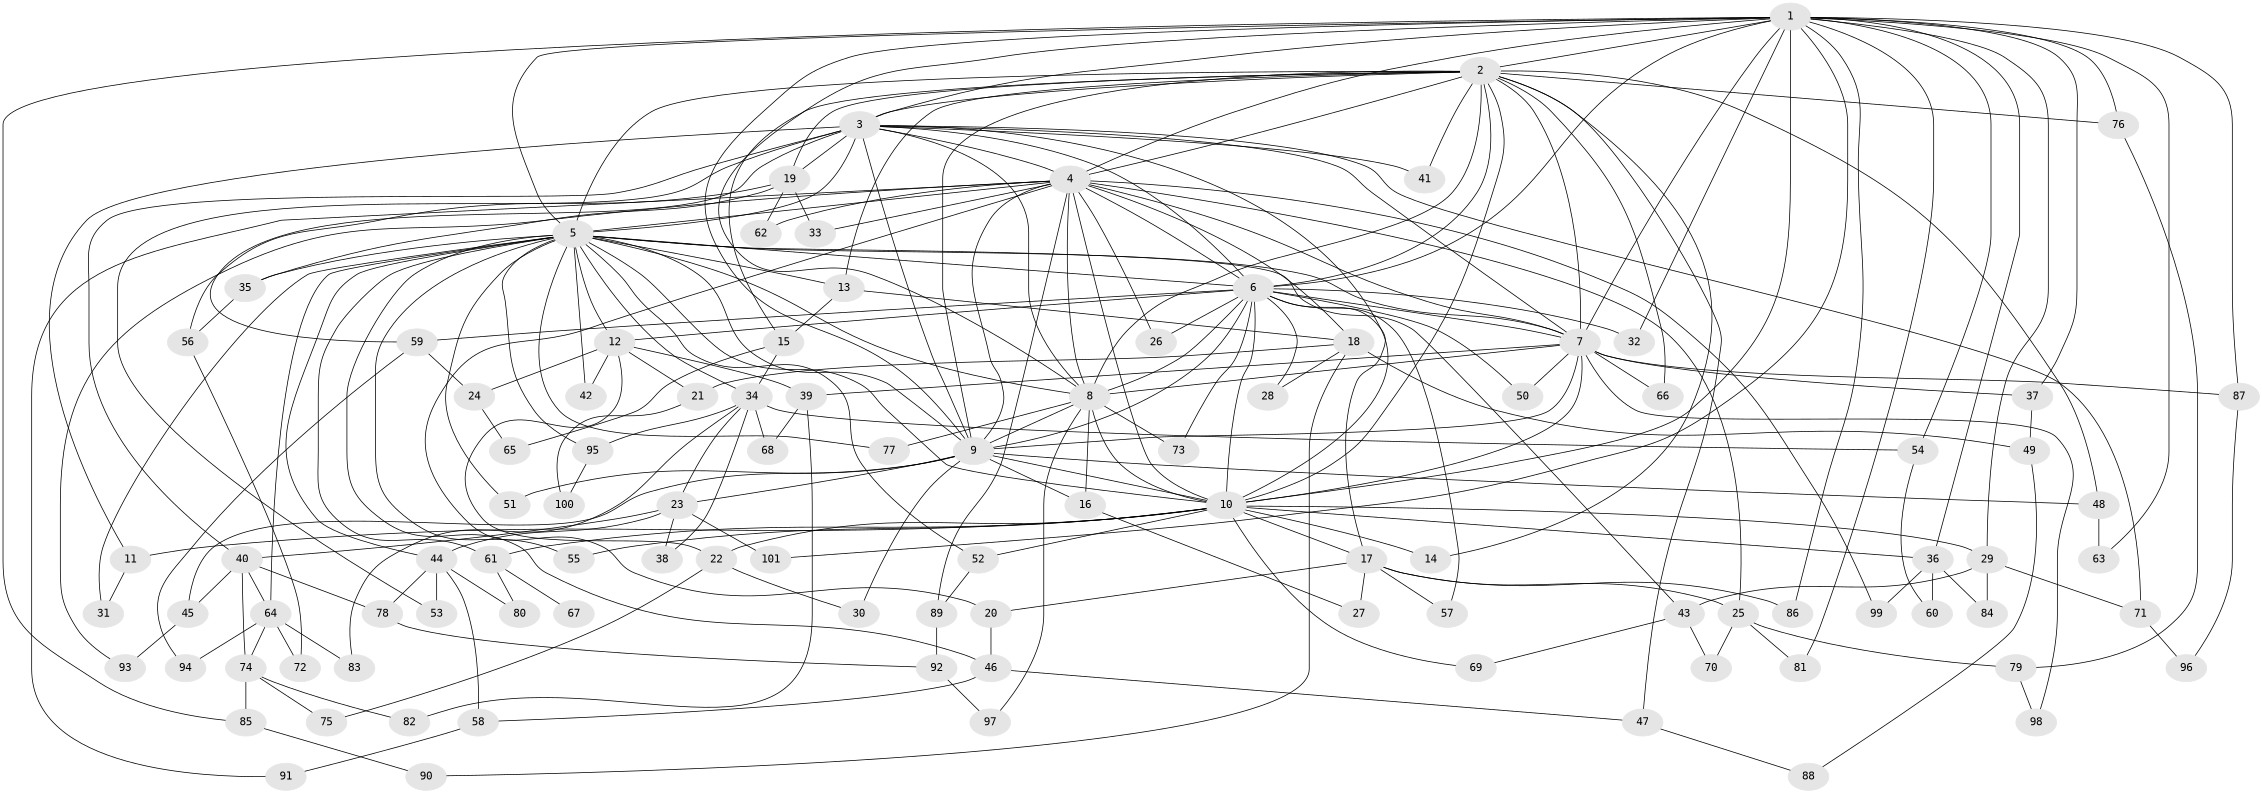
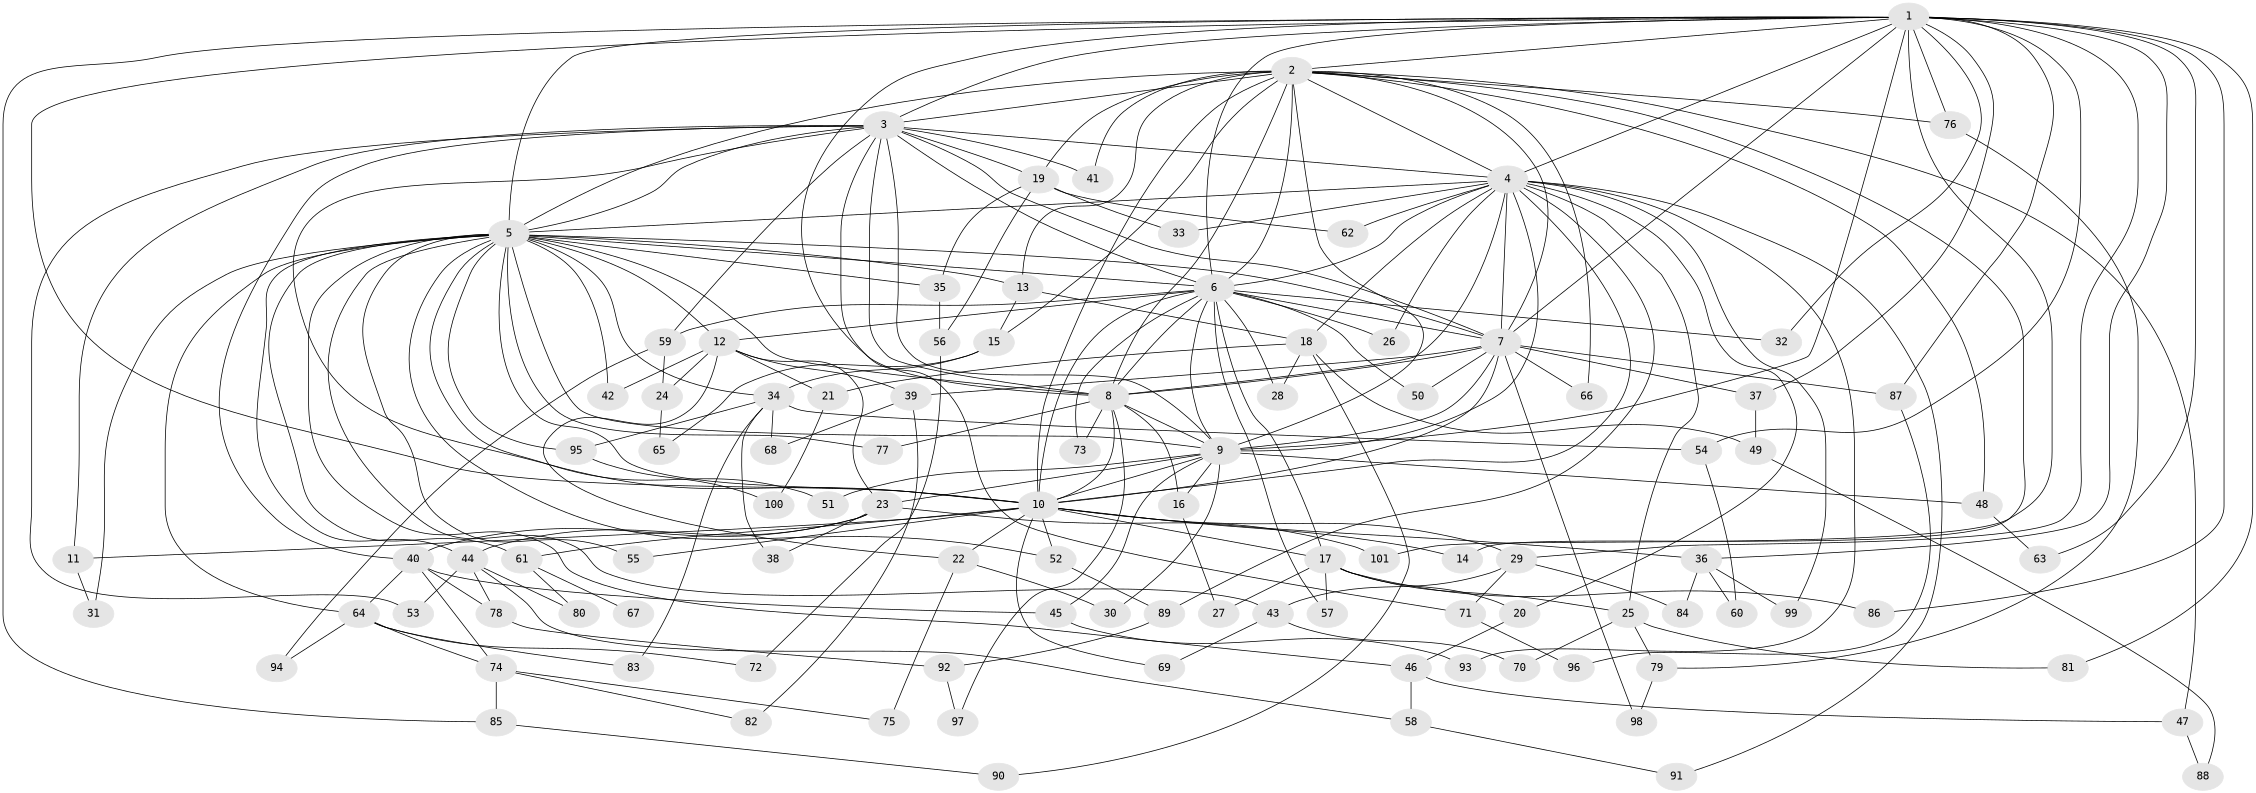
  graph {
    fontname="DejaVu Sans Mono"
    node [color=gray90 fontname="DejaVu Sans Mono" style=filled]
    edge [fontname="DejaVu Sans Mono"]
    1
    2
    3
    4
    5
    6
    7
    8
    9
    10
    29
    32
    36
    37
    54
    63
    76
    81
    85
    86
    87
    101
    13
    14
    15
    19
    41
    47
    48
    66
    11
    40
    53
    59
    71
    18
    20
    25
    26
    33
    62
    89
    91
    93
    99
    12
    31
    34
    35
    42
    43
    44
    46
    51
    52
    55
    61
    64
    77
    95
    17
    28
    50
    57
    73
    39
    98
    16
    97
    23
    30
    45
    22
    69
    84
    60
    49
    79
    90
    96
    65
    56
    88
    24
    74
    78
    94
    21
    70
    92
    38
    68
    83
    58
    80
    67
    72
    100
    27
    82
    75
    1 -- 2
    1 -- 3
    1 -- 4
    1 -- 5
    1 -- 6
    1 -- 7
    1 -- 8
    1 -- 9
    1 -- 10
    1 -- 29
    1 -- 32
    1 -- 36
    1 -- 37
    1 -- 54
    1 -- 63
    1 -- 76
    1 -- 81
    1 -- 85
    1 -- 86
    1 -- 87
    1 -- 101
    2 -- 3
    2 -- 4
    2 -- 5
    2 -- 6
    2 -- 7
    2 -- 8
    2 -- 9
    2 -- 10
    2 -- 76
    2 -- 13
    2 -- 14
    2 -- 15
    2 -- 19
    2 -- 41
    2 -- 47
    2 -- 48
    2 -- 66
    3 -- 4
    3 -- 5
    3 -- 6
    3 -- 7
    3 -- 8
    3 -- 9
    3 -- 10
    3 -- 19
    3 -- 41
    3 -- 11
    3 -- 40
    3 -- 53
    3 -- 59
    3 -- 71
    4 -- 5
    4 -- 6
    4 -- 7
    4 -- 8
    4 -- 9
    4 -- 10
    4 -- 18
    4 -- 20
    4 -- 25
    4 -- 26
    4 -- 33
    4 -- 62
    4 -- 89
    4 -- 91
    4 -- 93
    4 -- 99
    5 -- 6
    5 -- 7
    5 -- 8
    5 -- 9
    5 -- 10
    5 -- 13
    5 -- 12
    5 -- 31
    5 -- 34
    5 -- 35
    5 -- 42
    5 -- 43
    5 -- 44
    5 -- 46
    5 -- 51
    5 -- 52
    5 -- 55
    5 -- 61
    5 -- 64
    5 -- 77
    5 -- 95
    6 -- 7
    6 -- 8
    6 -- 9
    6 -- 10
    6 -- 32
    6 -- 59
    6 -- 26
    6 -- 12
    6 -- 17
    6 -- 28
    6 -- 50
    6 -- 57
    6 -- 73
    7 -- 8
    7 -- 9
    7 -- 10
    7 -- 37
    7 -- 87
    7 -- 66
    7 -- 50
    7 -- 39
    7 -- 98
    8 -- 9
    8 -- 10
    8 -- 77
    8 -- 73
    8 -- 16
    8 -- 97
    9 -- 10
    9 -- 48
    9 -- 51
    9 -- 16
    9 -- 23
    9 -- 30
    9 -- 45
    10 -- 29
    10 -- 36
    10 -- 14
    10 -- 11
    10 -- 52
    10 -- 55
    10 -- 61
    10 -- 17
    10 -- 22
    10 -- 69
    29 -- 71
    29 -- 43
    29 -- 84
    36 -- 99
    36 -- 84
    36 -- 60
    37 -- 49
    54 -- 60
    76 -- 79
    85 -- 90
    87 -- 96
    13 -- 15
    13 -- 18
    15 -- 34
    15 -- 65
    19 -- 33
    19 -- 62
    19 -- 35
    19 -- 56
    47 -- 88
    48 -- 63
    11 -- 31
    40 -- 64
    40 -- 45
    40 -- 74
    40 -- 78
    59 -- 24
    59 -- 94
    71 -- 96
    18 -- 28
    18 -- 49
    18 -- 90
    18 -- 21
    20 -- 46
    25 -- 81
    25 -- 79
    25 -- 70
    89 -- 92
    12 -- 42
    12 -- 39
-   34 -- 23
+   12 -- 23
    12 -- 22
    12 -- 24
    12 -- 21
    34 -- 54
    34 -- 95
    34 -- 38
    34 -- 68
    34 -- 83
    35 -- 56
    43 -- 69
    43 -- 70
    44 -- 53
    44 -- 78
    44 -- 58
    44 -- 80
    46 -- 47
    46 -- 58
    52 -- 89
    61 -- 80
    61 -- 67
    64 -- 74
    64 -- 94
    64 -- 83
    64 -- 72
    95 -- 100
    17 -- 86
    17 -- 20
    17 -- 25
    17 -- 57
    17 -- 27
    39 -- 68
    39 -- 82
    16 -- 27
    23 -- 101
    23 -- 40
    23 -- 44
    23 -- 38
    45 -- 93
    22 -- 30
    22 -- 75
    49 -- 88
    79 -- 98
    56 -- 72
    24 -- 65
    74 -- 85
    74 -- 82
    74 -- 75
    78 -- 92
    21 -- 100
    92 -- 97
    58 -- 91
  }
